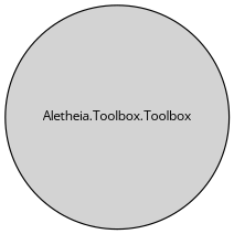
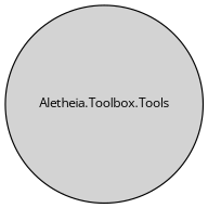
  digraph {
    rankdir=TB
    fontname="Open Sans"
-   n1 [color=black fillcolor=lightgrey fontname="Open Sans" fontsize=10 height=0.2 label="Aletheia.Toolbox.Toolbox" shape=circle style=filled width=0.4]
+   n1 [color=black fillcolor=lightgrey fontname="Open Sans" fontsize=10 height=0.2 label="Aletheia.Toolbox.Tools" shape=circle style=filled width=0.4]
  }
